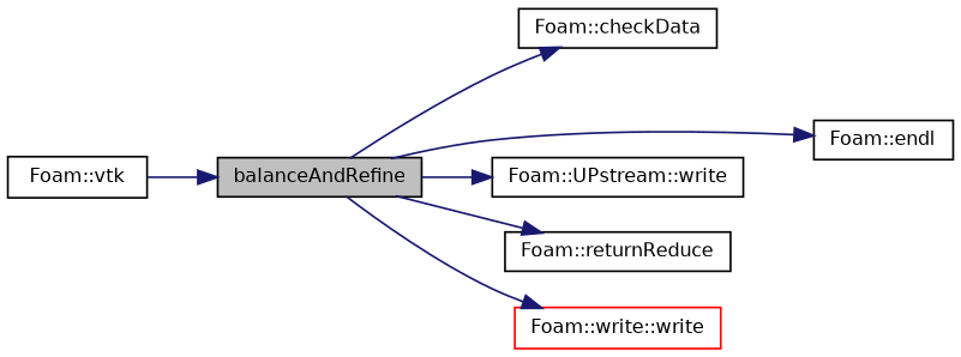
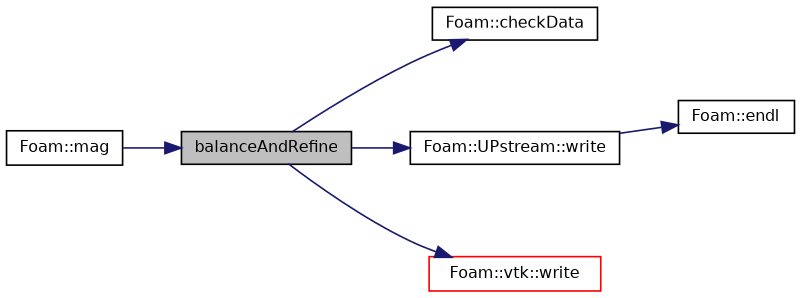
  digraph {
    rankdir=LR
    node [color=black fontname=Helvetica fontsize=10 shape=record]
    edge [color=midnightblue fontname=Helvetica fontsize=10 labelfontname=Helvetica labelfontsize=10 style=solid]
    n1 [fillcolor=grey75 fontcolor=black height=0.2 label=balanceAndRefine style=filled width=0.4]
    n2 [height=0.2 label="Foam::checkData" width=0.4]
    n3 [height=0.2 label="Foam::endl" width=0.4]
    n4 [height=0.2 label="Foam::UPstream::write" width=0.4]
-   n5 [height=0.2 label="Foam::returnReduce" width=0.4]
-   n6 [color=red height=0.2 label="Foam::write::write" width=0.4]
-   n7 [height=0.2 label="Foam::vtk" width=0.4]
+   n6 [color=red height=0.2 label="Foam::vtk::write" width=0.4]
+   n7 [height=0.2 label="Foam::mag" width=0.4]
    n1 -> n2
-   n1 -> n3
+   n4 -> n3
    n1 -> n4
-   n1 -> n5
    n1 -> n6
    n7 -> n1
  }
